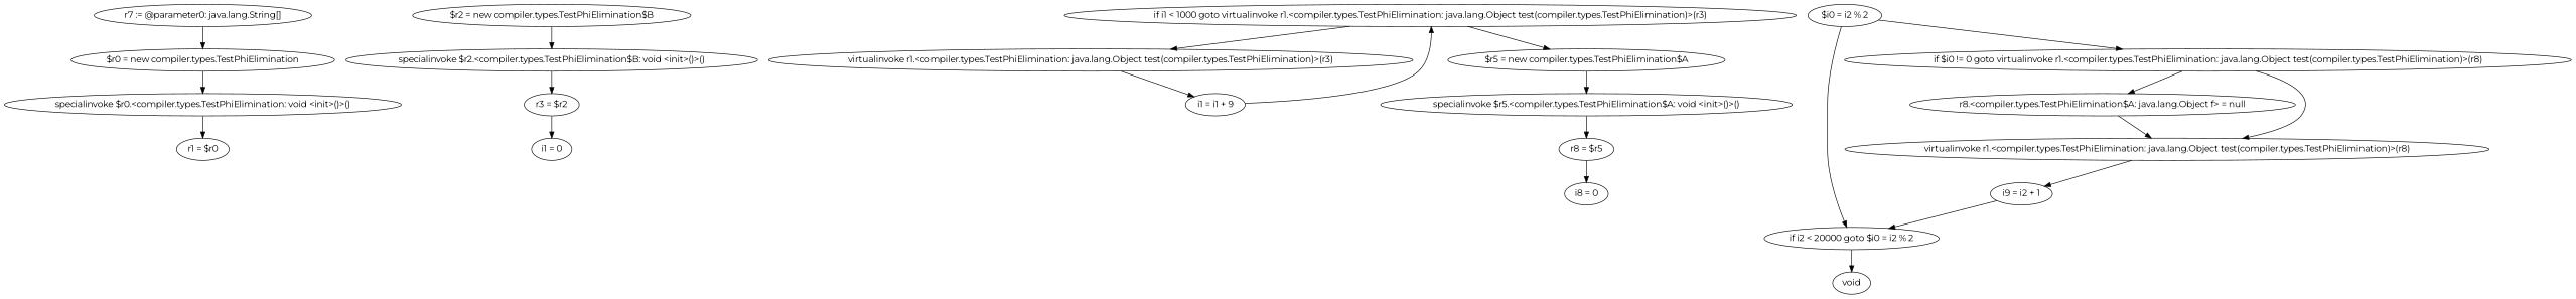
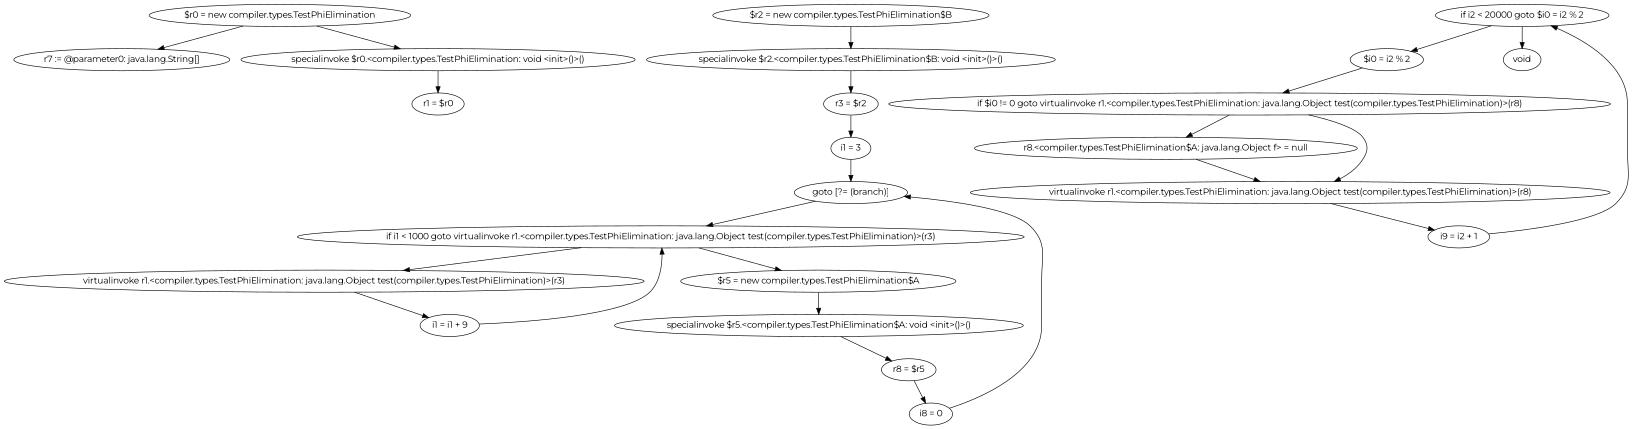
  digraph {
    fontname=Montserrat
    node [fontname=Montserrat]
    edge [fontname=Montserrat]
    "r7 := @parameter0: java.lang.String[]"
    "$r0 = new compiler.types.TestPhiElimination"
    "specialinvoke $r0.<compiler.types.TestPhiElimination: void <init>()>()"
    "r1 = $r0"
    "$r2 = new compiler.types.TestPhiElimination$B"
    "specialinvoke $r2.<compiler.types.TestPhiElimination$B: void <init>()>()"
    "r3 = $r2"
-   "i1 = 0"
+   "i1 = 0" [label="i1 = 3"]
+   "goto [?= (branch)]"
    "if i1 < 1000 goto virtualinvoke r1.<compiler.types.TestPhiElimination: java.lang.Object test(compiler.types.TestPhiElimination)>(r3)"
    "virtualinvoke r1.<compiler.types.TestPhiElimination: java.lang.Object test(compiler.types.TestPhiElimination)>(r3)"
    "$r5 = new compiler.types.TestPhiElimination$A"
    "if i2 < 20000 goto $i0 = i2 % 2"
    "$i0 = i2 % 2"
    n15 [label=void]
    n16 [label="i1 = i1 + 9"]
    "specialinvoke $r5.<compiler.types.TestPhiElimination$A: void <init>()>()"
    "r8 = $r5"
    n19 [label="i8 = 0"]
    "if $i0 != 0 goto virtualinvoke r1.<compiler.types.TestPhiElimination: java.lang.Object test(compiler.types.TestPhiElimination)>(r8)"
    "r8.<compiler.types.TestPhiElimination$A: java.lang.Object f> = null"
    "virtualinvoke r1.<compiler.types.TestPhiElimination: java.lang.Object test(compiler.types.TestPhiElimination)>(r8)"
    n23 [label="i9 = i2 + 1"]
-   "r7 := @parameter0: java.lang.String[]" -> "$r0 = new compiler.types.TestPhiElimination"
+   "$r0 = new compiler.types.TestPhiElimination" -> "r7 := @parameter0: java.lang.String[]"
    "$r0 = new compiler.types.TestPhiElimination" -> "specialinvoke $r0.<compiler.types.TestPhiElimination: void <init>()>()"
    "specialinvoke $r0.<compiler.types.TestPhiElimination: void <init>()>()" -> "r1 = $r0"
    "$r2 = new compiler.types.TestPhiElimination$B" -> "specialinvoke $r2.<compiler.types.TestPhiElimination$B: void <init>()>()"
    "specialinvoke $r2.<compiler.types.TestPhiElimination$B: void <init>()>()" -> "r3 = $r2"
    "r3 = $r2" -> "i1 = 0"
+   "i1 = 0" -> "goto [?= (branch)]"
+   "goto [?= (branch)]" -> "if i1 < 1000 goto virtualinvoke r1.<compiler.types.TestPhiElimination: java.lang.Object test(compiler.types.TestPhiElimination)>(r3)"
    "if i1 < 1000 goto virtualinvoke r1.<compiler.types.TestPhiElimination: java.lang.Object test(compiler.types.TestPhiElimination)>(r3)" -> "virtualinvoke r1.<compiler.types.TestPhiElimination: java.lang.Object test(compiler.types.TestPhiElimination)>(r3)"
    "if i1 < 1000 goto virtualinvoke r1.<compiler.types.TestPhiElimination: java.lang.Object test(compiler.types.TestPhiElimination)>(r3)" -> "$r5 = new compiler.types.TestPhiElimination$A"
    "virtualinvoke r1.<compiler.types.TestPhiElimination: java.lang.Object test(compiler.types.TestPhiElimination)>(r3)" -> n16
    "$r5 = new compiler.types.TestPhiElimination$A" -> "specialinvoke $r5.<compiler.types.TestPhiElimination$A: void <init>()>()"
-   "$i0 = i2 % 2" -> "if i2 < 20000 goto $i0 = i2 % 2"
+   "if i2 < 20000 goto $i0 = i2 % 2" -> "$i0 = i2 % 2"
    "if i2 < 20000 goto $i0 = i2 % 2" -> n15
    "$i0 = i2 % 2" -> "if $i0 != 0 goto virtualinvoke r1.<compiler.types.TestPhiElimination: java.lang.Object test(compiler.types.TestPhiElimination)>(r8)"
    n16 -> "if i1 < 1000 goto virtualinvoke r1.<compiler.types.TestPhiElimination: java.lang.Object test(compiler.types.TestPhiElimination)>(r3)"
    "specialinvoke $r5.<compiler.types.TestPhiElimination$A: void <init>()>()" -> "r8 = $r5"
    "r8 = $r5" -> n19
+   n19 -> "goto [?= (branch)]"
    "if $i0 != 0 goto virtualinvoke r1.<compiler.types.TestPhiElimination: java.lang.Object test(compiler.types.TestPhiElimination)>(r8)" -> "r8.<compiler.types.TestPhiElimination$A: java.lang.Object f> = null"
    "if $i0 != 0 goto virtualinvoke r1.<compiler.types.TestPhiElimination: java.lang.Object test(compiler.types.TestPhiElimination)>(r8)" -> "virtualinvoke r1.<compiler.types.TestPhiElimination: java.lang.Object test(compiler.types.TestPhiElimination)>(r8)"
    "r8.<compiler.types.TestPhiElimination$A: java.lang.Object f> = null" -> "virtualinvoke r1.<compiler.types.TestPhiElimination: java.lang.Object test(compiler.types.TestPhiElimination)>(r8)"
    "virtualinvoke r1.<compiler.types.TestPhiElimination: java.lang.Object test(compiler.types.TestPhiElimination)>(r8)" -> n23
    n23 -> "if i2 < 20000 goto $i0 = i2 % 2"
  }
